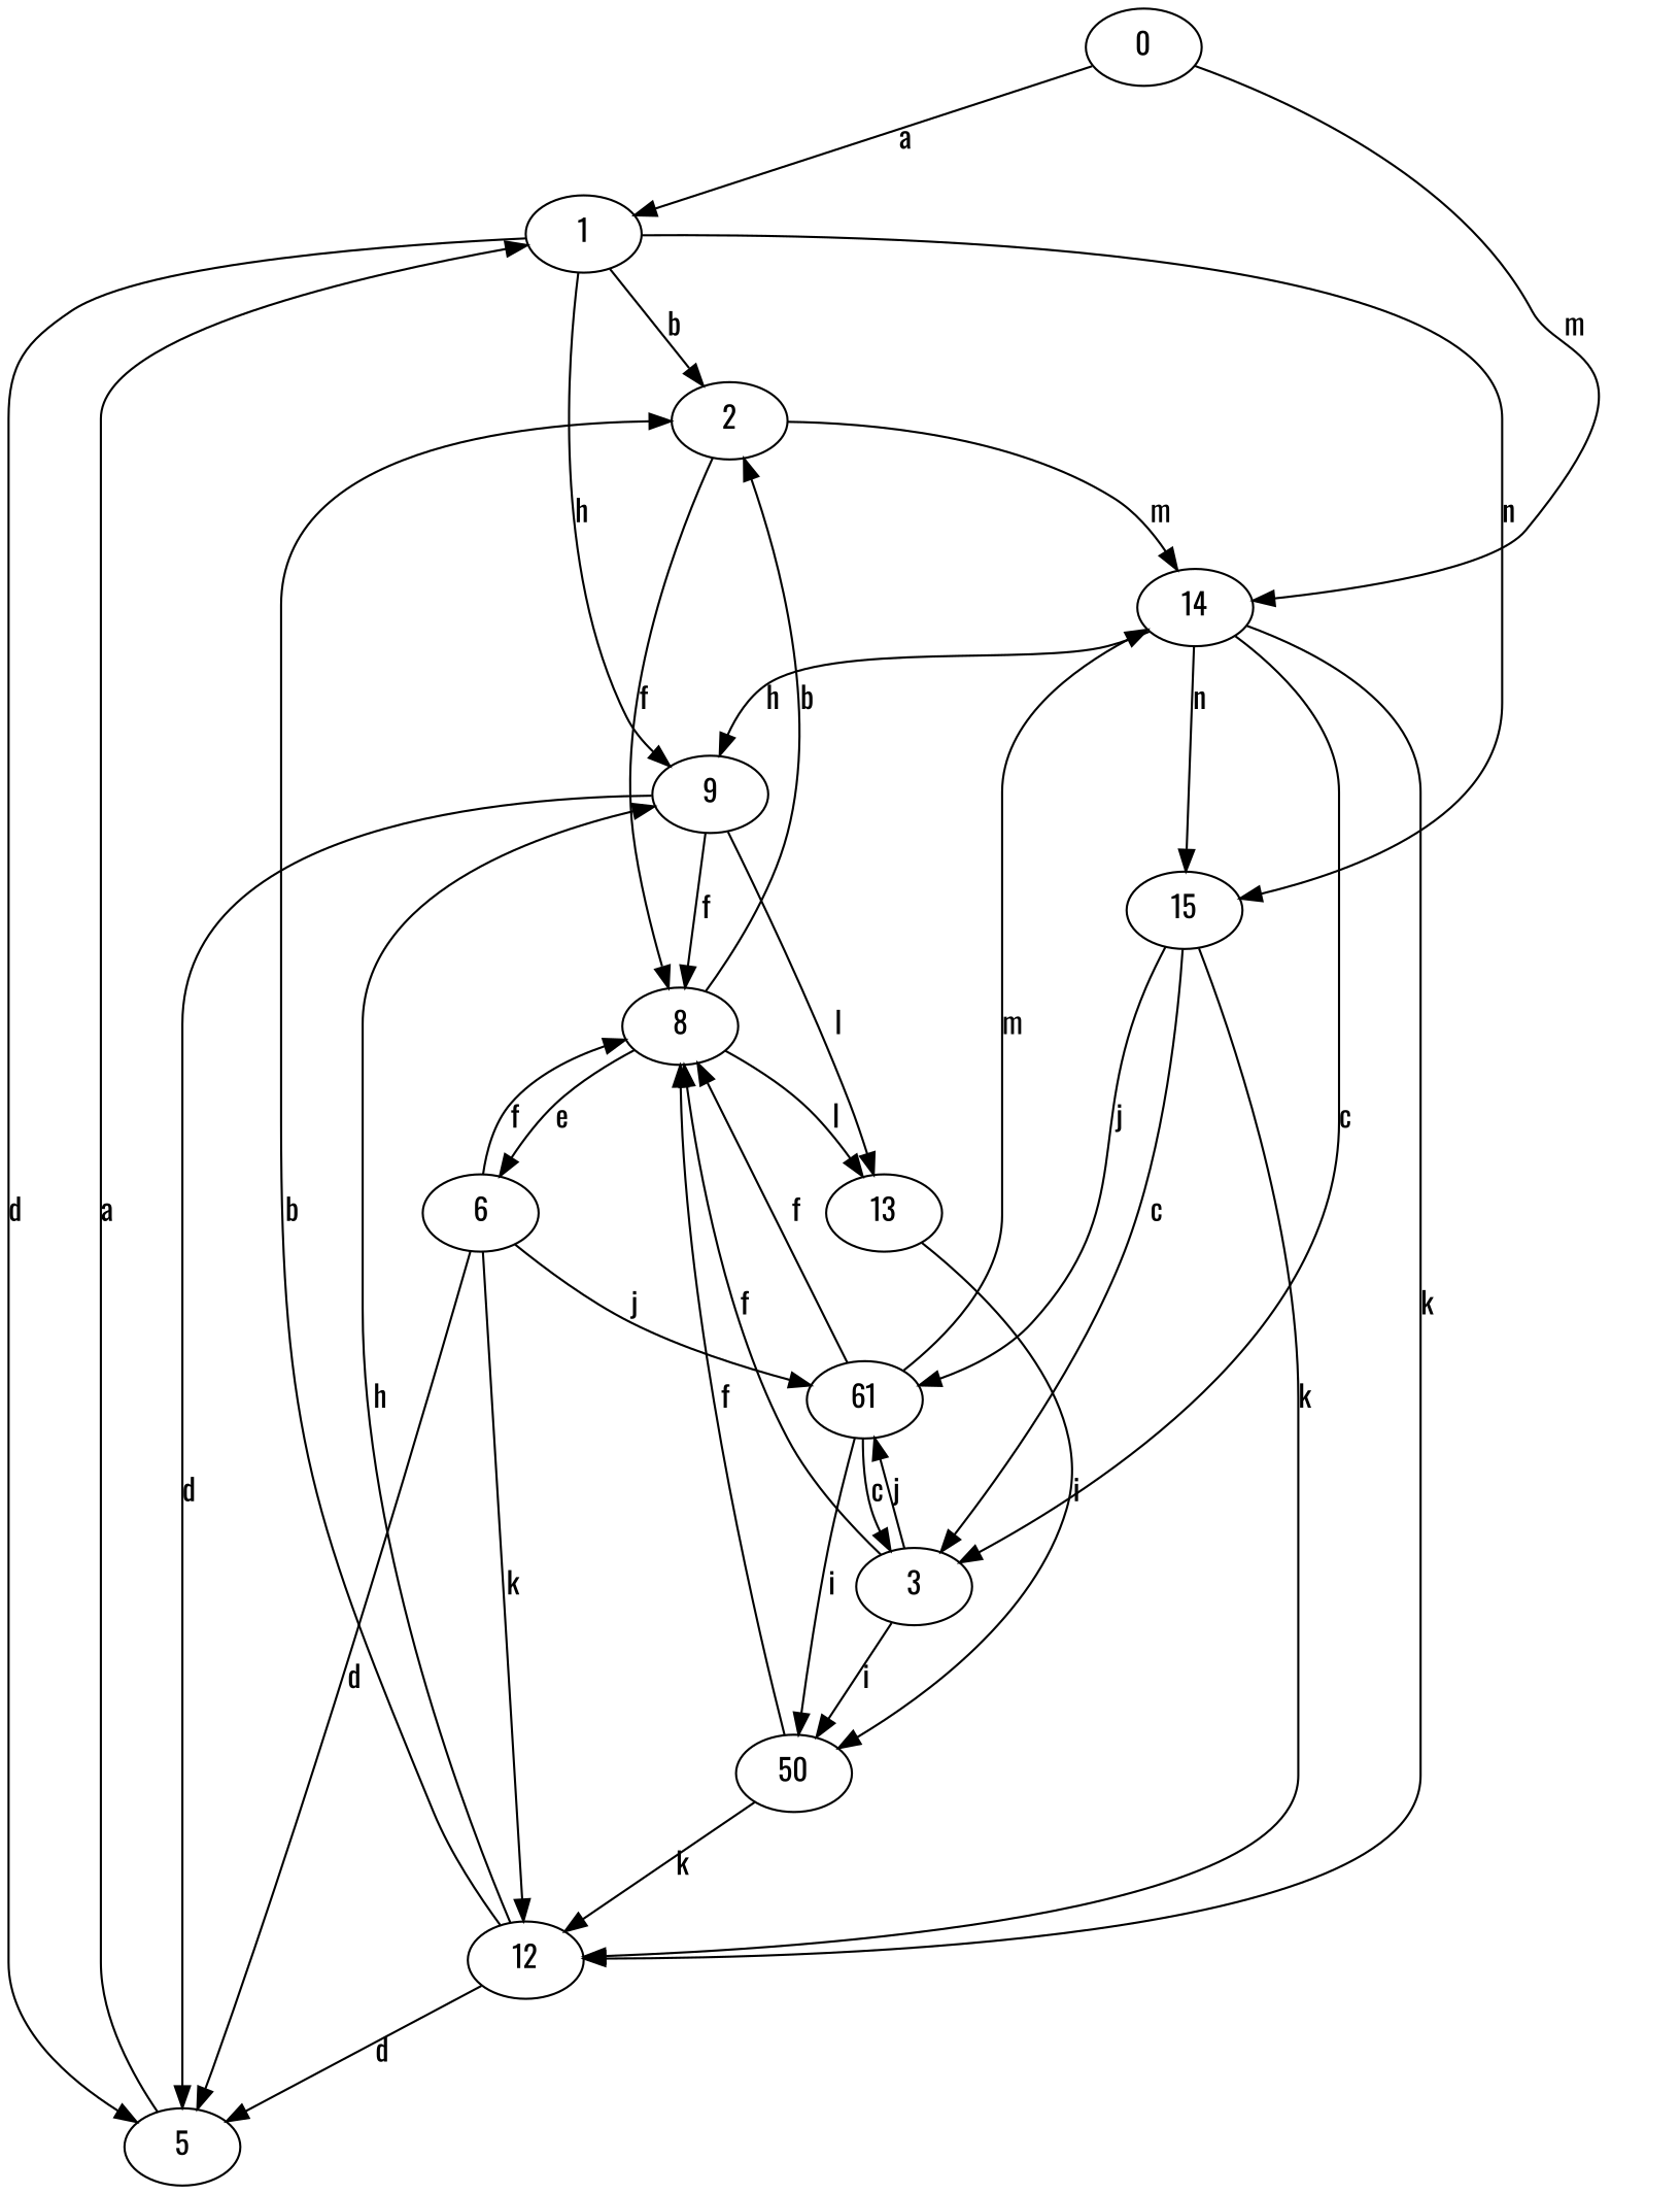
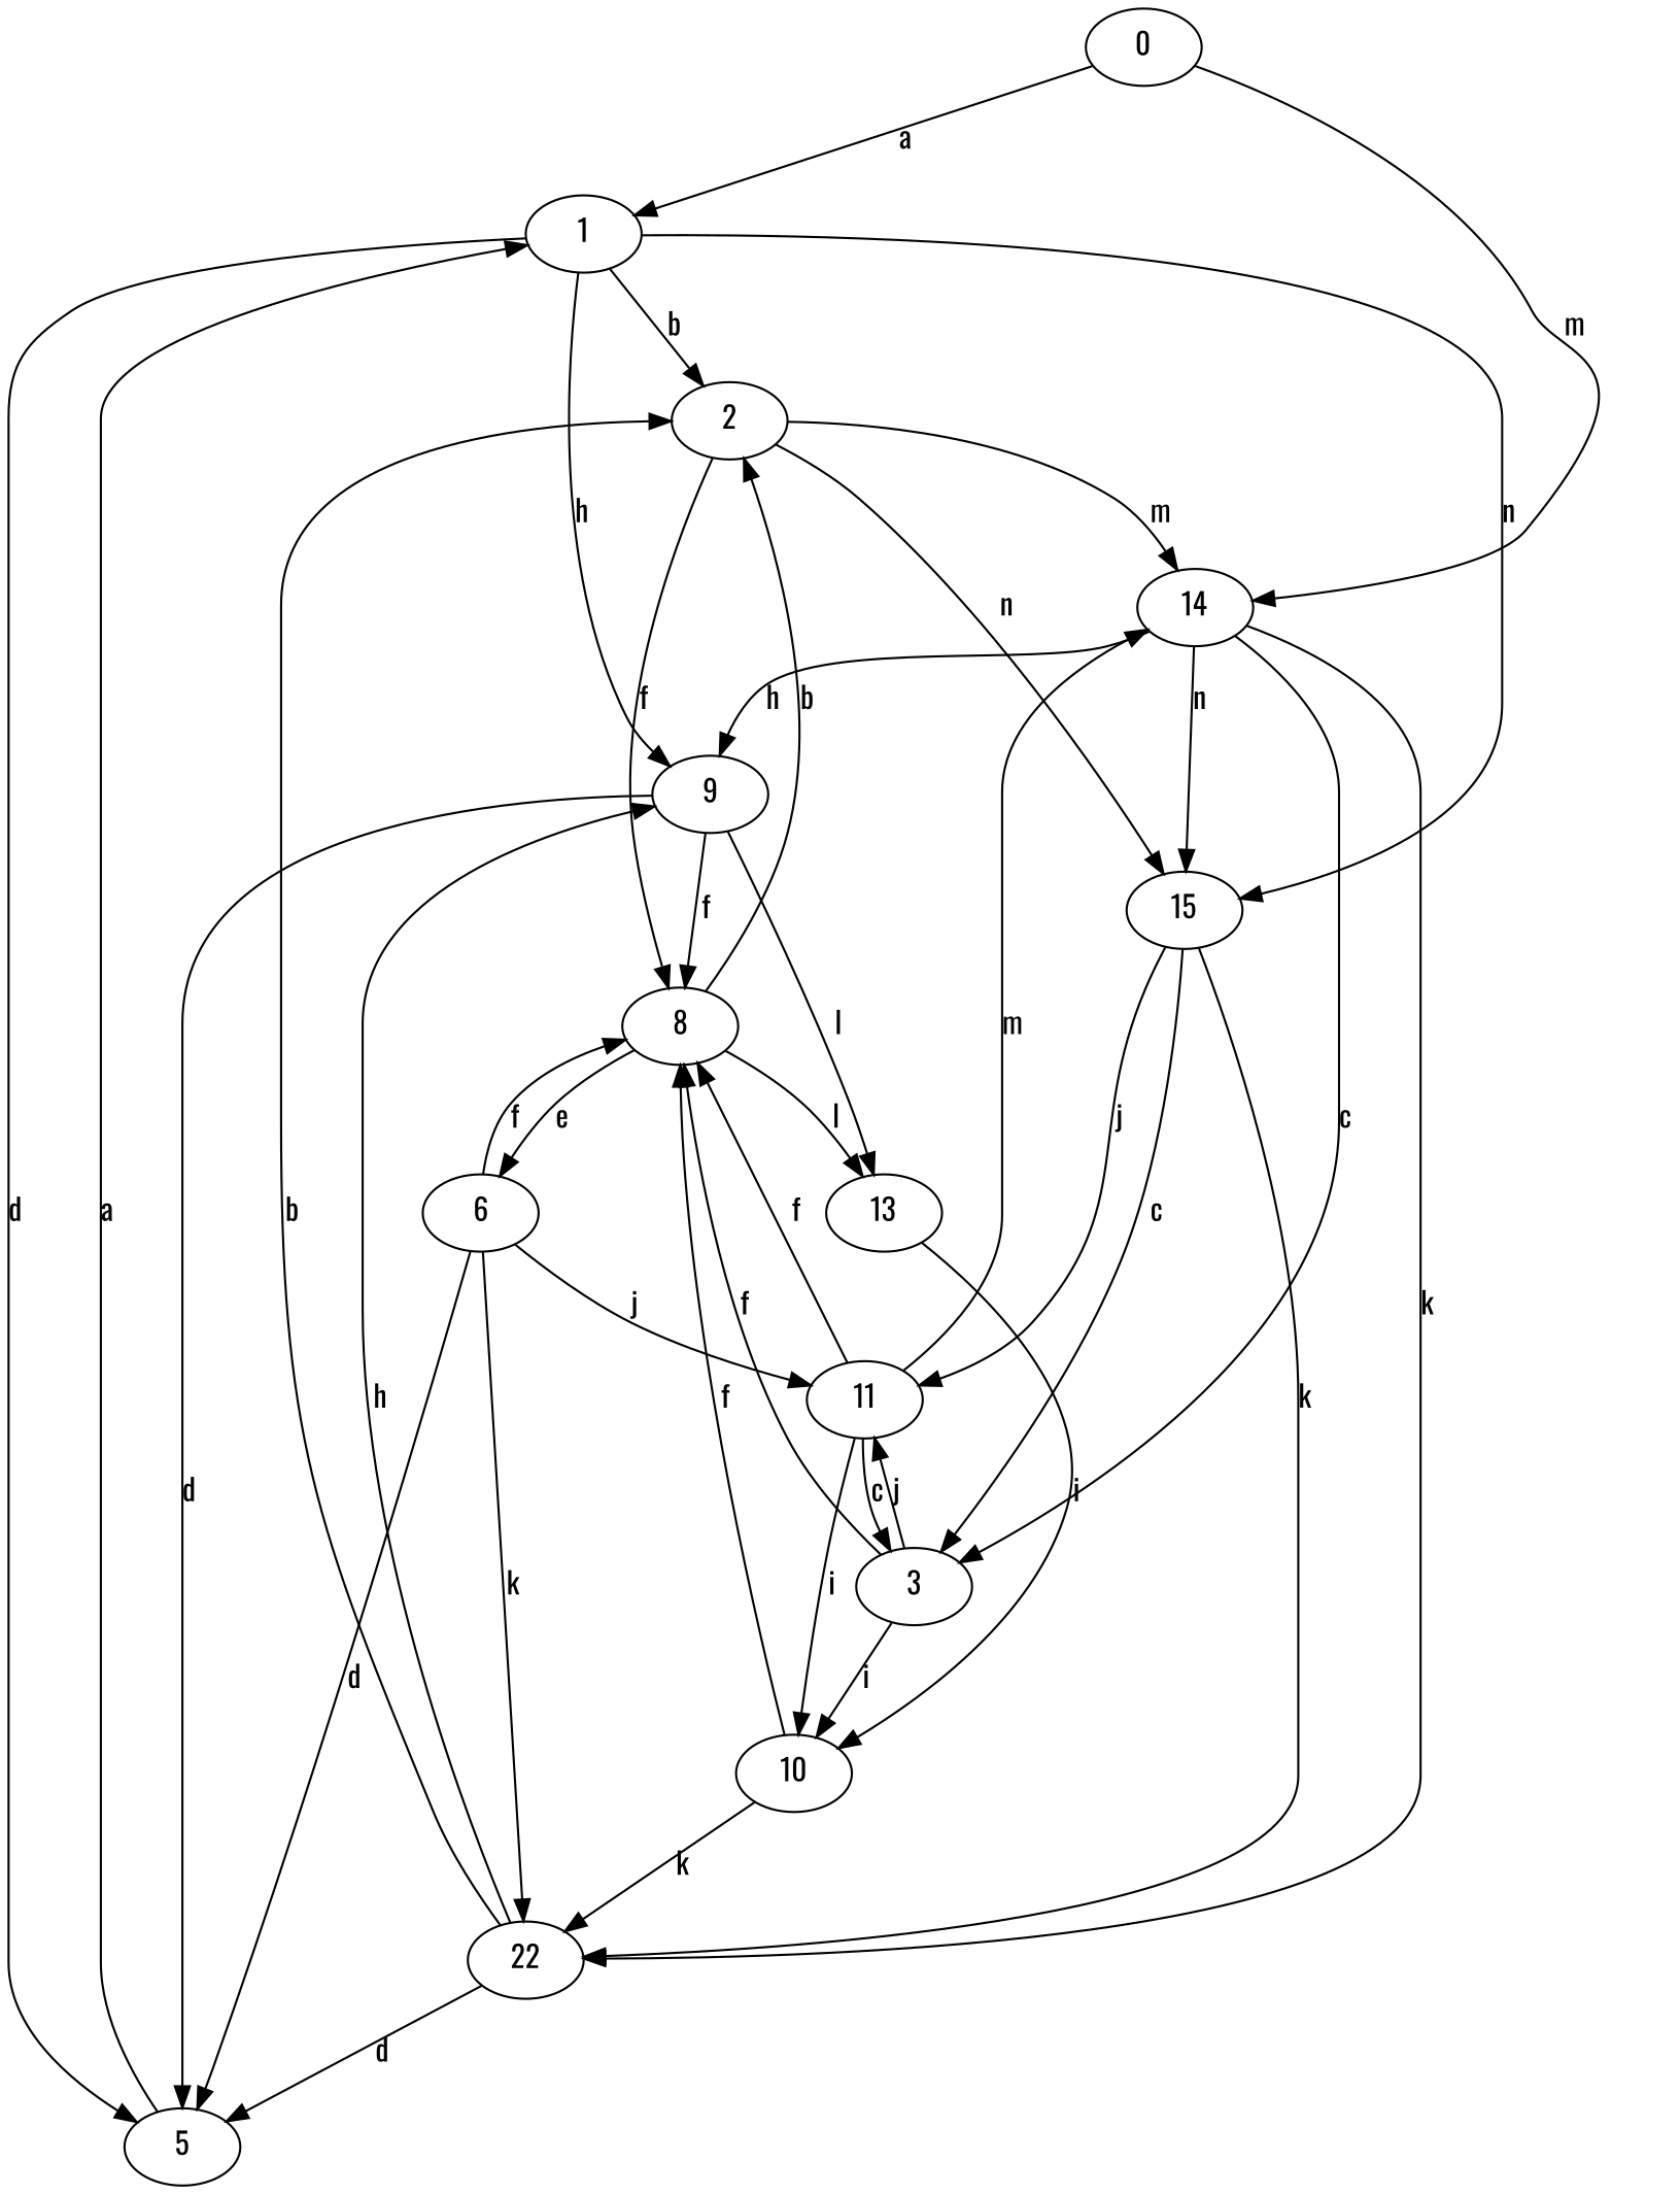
  strict digraph {
    fontname=Oswald
    node [fontname=Oswald]
    edge [fontname=Oswald]
    0
    1
    14
    2
    5
    9
    15
    3
-   12
+   12 [label=22]
    8
    13
-   11 [label=61]
+   11
    6
-   10 [label=50]
+   10
    0 -> 1 [label=a]
    0 -> 14 [label=m]
    1 -> 2 [label=b]
    1 -> 5 [label=d]
    1 -> 9 [label=h]
    1 -> 15 [label=n]
    14 -> 9 [label=h]
    14 -> 15 [label=n]
    14 -> 3 [label=c]
    14 -> 12 [label=k]
    2 -> 14 [label=m]
+   2 -> 15 [label=n]
    2 -> 8 [label=f]
    5 -> 1 [label=a]
    9 -> 5 [label=d]
    9 -> 8 [label=f]
    9 -> 13 [label=l]
    15 -> 3 [label=c]
    15 -> 12 [label=k]
    15 -> 11 [label=j]
    3 -> 8 [label=f]
    3 -> 11 [label=j]
    3 -> 10 [label=i]
    12 -> 2 [label=b]
    12 -> 5 [label=d]
    12 -> 9 [label=h]
    8 -> 2 [label=b]
    8 -> 13 [label=l]
    8 -> 6 [label=e]
    13 -> 10 [label=i]
    11 -> 14 [label=m]
    11 -> 3 [label=c]
    11 -> 8 [label=f]
    11 -> 10 [label=i]
    6 -> 5 [label=d]
    6 -> 12 [label=k]
    6 -> 8 [label=f]
    6 -> 11 [label=j]
    10 -> 12 [label=k]
    10 -> 8 [label=f]
  }
